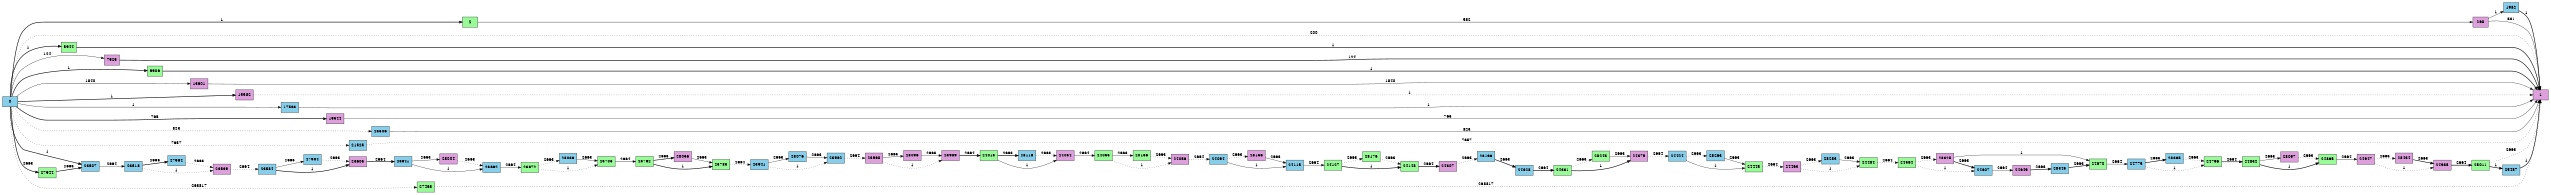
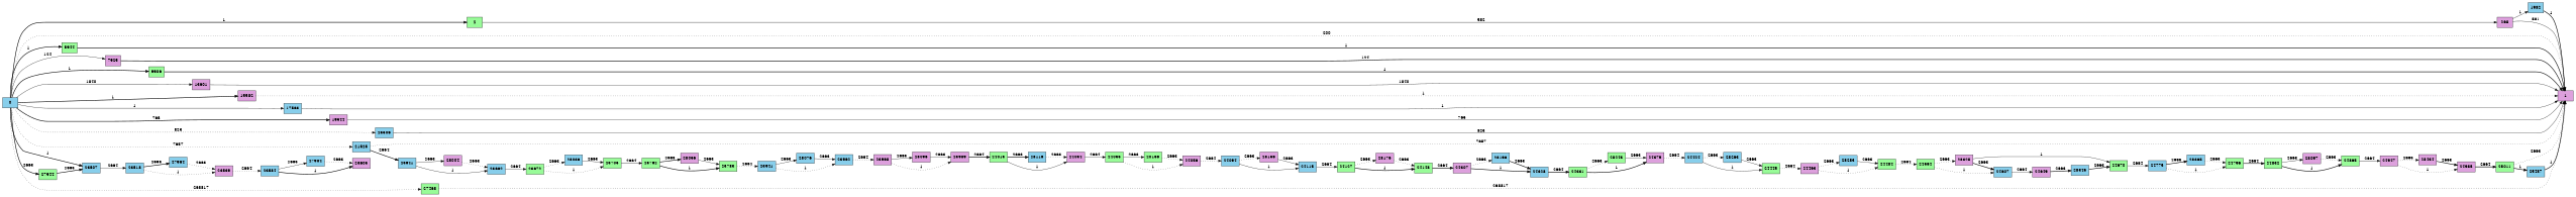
  digraph {
    rankdir=LR
    node [fillcolor=skyblue shape=rectangle style=filled]
    edge [style=dotted]
    2 [fillcolor=palegreen]
    268 [fillcolor=plum]
    1 [fillcolor=plum]
    1982
    5944 [fillcolor=palegreen]
    7925 [fillcolor=plum]
    9906 [fillcolor=palegreen]
    13601 [fillcolor=plum]
    15582 [fillcolor=plum]
    17563
    19544 [fillcolor=plum]
    21525
    23506
    23507
    23518
    23539 [fillcolor=plum]
    27964
    23584
    23605 [fillcolor=plum]
    27984
    23641
    23662
    28004 [fillcolor=plum]
    23672 [fillcolor=palegreen]
    23705 [fillcolor=palegreen]
    28036
    23762 [fillcolor=palegreen]
    23783 [fillcolor=palegreen]
    28056 [fillcolor=plum]
    23941
    23962
    28076
    23968 [fillcolor=plum]
    23989 [fillcolor=plum]
    28096 [fillcolor=plum]
    24013 [fillcolor=palegreen]
    24034 [fillcolor=plum]
    28116
    24035 [fillcolor=palegreen]
    24056 [fillcolor=plum]
    n41 [fillcolor=palegreen label=20136]
    24094
    24115
    28156 [fillcolor=plum]
    24127 [fillcolor=palegreen]
    24148 [fillcolor=palegreen]
-   28176 [fillcolor=palegreen]
+   28176 [fillcolor=plum]
    24307 [fillcolor=plum]
    24328
    28196
    24331 [fillcolor=palegreen]
    24379 [fillcolor=plum]
    28243 [fillcolor=palegreen]
    24424
    24445 [fillcolor=palegreen]
    28263
    24463 [fillcolor=plum]
    24484 [fillcolor=palegreen]
    28283
    24564 [fillcolor=palegreen]
    24607
    28325 [fillcolor=plum]
    24649 [fillcolor=plum]
    24670 [fillcolor=palegreen]
    28345
    24775
    24796 [fillcolor=palegreen]
    28365
    24832 [fillcolor=palegreen]
    24865 [fillcolor=palegreen]
    n71 [fillcolor=plum label=28097]
    24947 [fillcolor=plum]
    24985 [fillcolor=plum]
    28434 [fillcolor=plum]
    25011 [fillcolor=palegreen]
    25487
    27468 [fillcolor=palegreen]
    27944 [fillcolor=palegreen]
    0
    2 -> 268 [label=582 style=solid]
    268 -> 1 [label=581 style=solid]
    268 -> 1982 [label=1 style=solid]
    1982 -> 1 [label=1 style=bold]
    5944 -> 1 [label=1 style=bold]
    7925 -> 1 [label=124 style=bold]
    9906 -> 1 [label=1 style=bold]
    13601 -> 1 [label=1840 style=solid]
    15582 -> 1 [label=1]
    17563 -> 1 [label=1 style=solid]
    19544 -> 1 [label=765 style=solid]
    21525 -> 1 [label=7657]
    23506 -> 1 [label=823 style=solid]
    23507 -> 23518 [label=2664 style=solid]
    23518 -> 23539 [label=1]
    23518 -> 27964 [label=2663 style=bold]
    23539 -> 23584 [label=2664]
    27964 -> 23539 [label=2663]
    23584 -> 23605 [label=1 style=bold]
    23584 -> 27984 [label=2663 style=solid]
-   23605 -> 23641 [label=2664 style=bold]
+   21525 -> 23641 [label=2664 style=bold]
    27984 -> 23605 [label=2663]
    23641 -> 23662 [label=1 style=solid]
    23641 -> 28004 [label=2663 style=solid]
    23662 -> 23672 [label=2664 style=solid]
    28004 -> 23662 [label=2663]
    23672 -> 23705 [label=1]
    23672 -> 28036 [label=2663]
    23705 -> 23762 [label=2664 style=solid]
    28036 -> 23705 [label=2663 style=solid]
    23762 -> 23783 [label=1 style=bold]
    23762 -> 28056 [label=2663 style=bold]
    23783 -> 23941 [label=2664]
    28056 -> 23783 [label=2663 style=solid]
    23941 -> 23962 [label=1]
    23941 -> 28076 [label=2663 style=solid]
    23962 -> 23968 [label=2664]
    28076 -> 23962 [label=2663 style=solid]
    23968 -> 23989 [label=1]
    23968 -> 28096 [label=2663 style=solid]
    23989 -> 24013 [label=2664 style=bold]
    28096 -> 23989 [label=2663 style=solid]
    24013 -> 24034 [label=1 style=solid]
    24013 -> 28116 [label=2663 style=bold]
    24034 -> 24035 [label=2664 style=solid]
    28116 -> 24034 [label=2663]
    24035 -> 24056 [label=1]
    24035 -> n41 [label=2663 style=solid]
    24056 -> 24094 [label=2664]
    n41 -> 24056 [label=2663]
    24094 -> 24115 [label=1 style=solid]
    24094 -> 28156 [label=2663]
    24115 -> 24127 [label=2664 style=solid]
    28156 -> 24115 [label=2663 style=solid]
    24127 -> 24148 [label=1 style=bold]
    24127 -> 28176 [label=2663]
    24148 -> 24307 [label=2664 style=bold]
    28176 -> 24148 [label=2663]
+   24307 -> 24328 [label=1 style=bold]
    24307 -> 28196 [label=2663]
    24328 -> 24331 [label=2664 style=bold]
    28196 -> 24328 [label=2663 style=bold]
    24331 -> 24379 [label=1 style=bold]
    24331 -> 28243 [label=2663]
    24379 -> 24424 [label=2664]
    28243 -> 24379 [label=2663 style=solid]
    24424 -> 24445 [label=1 style=solid]
    24424 -> 28263 [label=2663]
    24445 -> 24463 [label=2664]
    28263 -> 24445 [label=2663 style=solid]
    24463 -> 24484 [label=1]
    24463 -> 28283 [label=2663]
    24484 -> 24564 [label=2664]
    28283 -> 24484 [label=2663 style=solid]
    24564 -> 24607 [label=1]
    24564 -> 28325 [label=2663]
    24607 -> 24649 [label=2664 style=solid]
    28325 -> 24607 [label=2663 style=bold]
    28325 -> 24670 [label=1 style=solid]
    24649 -> 28345 [label=2663 style=bold]
    24670 -> 24775 [label=2664 style=solid]
    28345 -> 24670 [label=2663 style=bold]
    24775 -> 24796 [label=1]
    24775 -> 28365 [label=2663 style=bold]
    24796 -> 24832 [label=2664 style=bold]
    28365 -> 24796 [label=2663]
    24832 -> 24865 [label=1 style=bold]
    24832 -> n71 [label=2663 style=solid]
    24865 -> 24947 [label=2664 style=solid]
    n71 -> 24865 [label=2663]
    24947 -> 24985 [label=1]
    24947 -> 28434 [label=2663]
    24985 -> 25011 [label=2664 style=bold]
    28434 -> 24985 [label=2663 style=bold]
    25011 -> 1 [label=2663]
    25011 -> 25487 [label=1 style=bold]
    25487 -> 1 [label=1 style=bold]
    27468 -> 1 [label=268817]
    27944 -> 23507 [label=2663 style=bold]
    0 -> 2 [label=1 style=bold]
    0 -> 1 [label=200]
    0 -> 5944 [label=1 style=bold]
    0 -> 7925 [label=124 style=solid]
    0 -> 9906 [label=1 style=bold]
    0 -> 13601 [label=1840 style=solid]
    0 -> 15582 [label=1 style=bold]
    0 -> 17563 [label=1 style=solid]
    0 -> 19544 [label=765 style=bold]
    0 -> 21525 [label=7657]
    0 -> 23506 [label=823]
    0 -> 23507 [label=1 style=bold]
    0 -> 27468 [label=268817]
    0 -> 27944 [label=2663 style=bold]
  }
